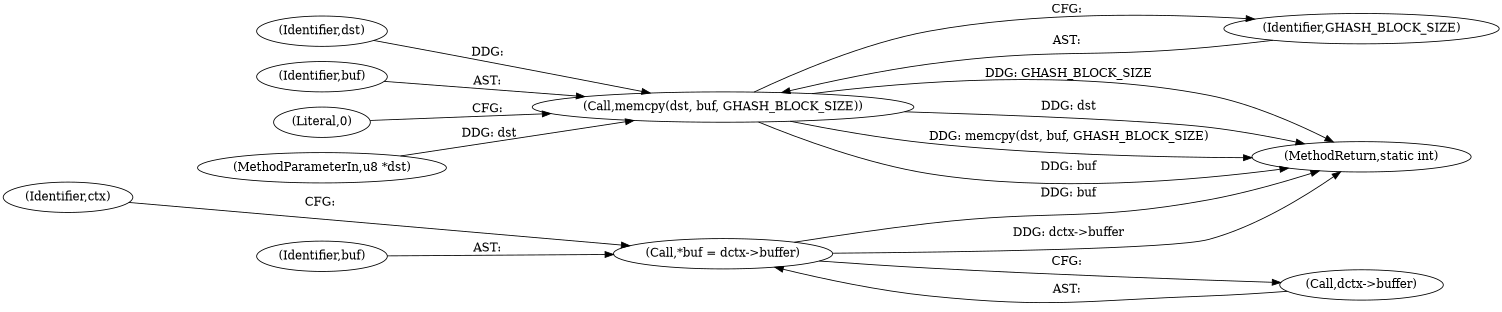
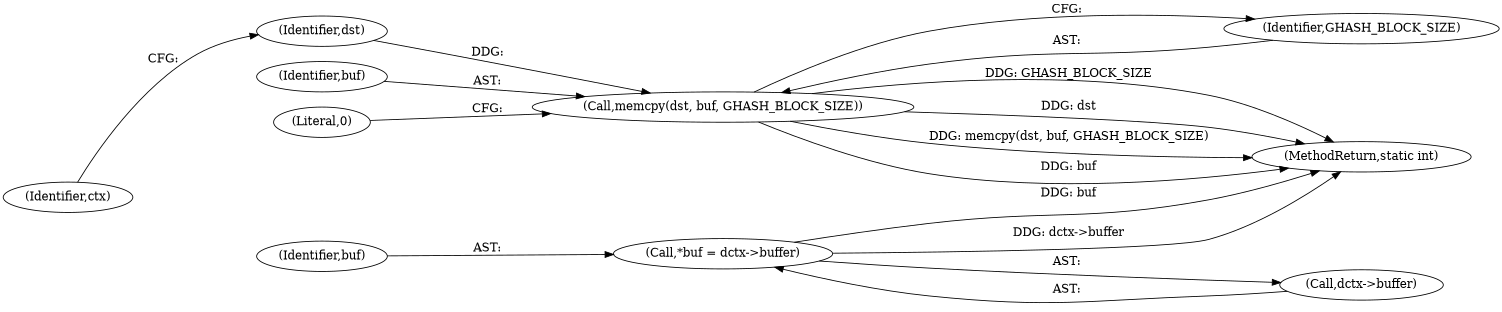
  digraph {
    rankdir=LR
    n1 [label="(Call,*buf = dctx->buffer)"]
    n2 [label="(Call,dctx->buffer)"]
    n3 [label="(MethodReturn,static int)"]
    n4 [label="(Call,memcpy(dst, buf, GHASH_BLOCK_SIZE))"]
    n5 [label="(Identifier,GHASH_BLOCK_SIZE)"]
    n6 [label="(Literal,0)"]
-   n7 [label="(MethodParameterIn,u8 *dst)"]
    n8 [label="(Identifier,dst)"]
    n9 [label="(Identifier,ctx)"]
    n10 [label="(Identifier,buf)"]
    n11 [label="(Identifier,buf)"]
-   n1 -> n2 [label="CFG: "]
+   n1 -> n2 [label="AST: "]
    n1 -> n3 [label="DDG: buf"]
    n1 -> n3 [label="DDG: dctx->buffer"]
    n2 -> n1 [label="AST: "]
    n4 -> n3 [label="DDG: GHASH_BLOCK_SIZE"]
    n4 -> n3 [label="DDG: dst"]
    n4 -> n3 [label="DDG: memcpy(dst, buf, GHASH_BLOCK_SIZE)"]
    n4 -> n3 [label="DDG: buf"]
    n4 -> n5 [label="CFG: "]
    n5 -> n4 [label="AST: "]
    n6 -> n4 [label="CFG: "]
-   n7 -> n4 [label="DDG: dst"]
    n8 -> n4 [label="DDG: "]
-   n9 -> n1 [label="CFG: "]
+   n9 -> n8 [label="CFG: "]
    n10 -> n1 [label="AST: "]
    n11 -> n4 [label="AST: "]
  }
